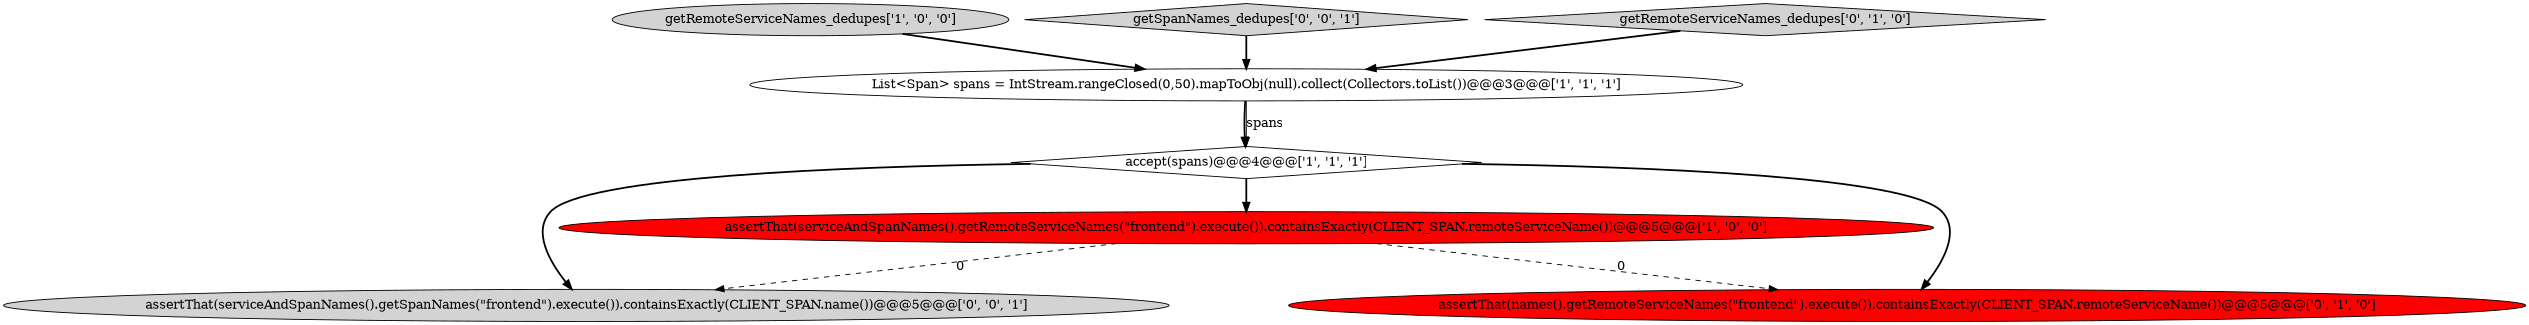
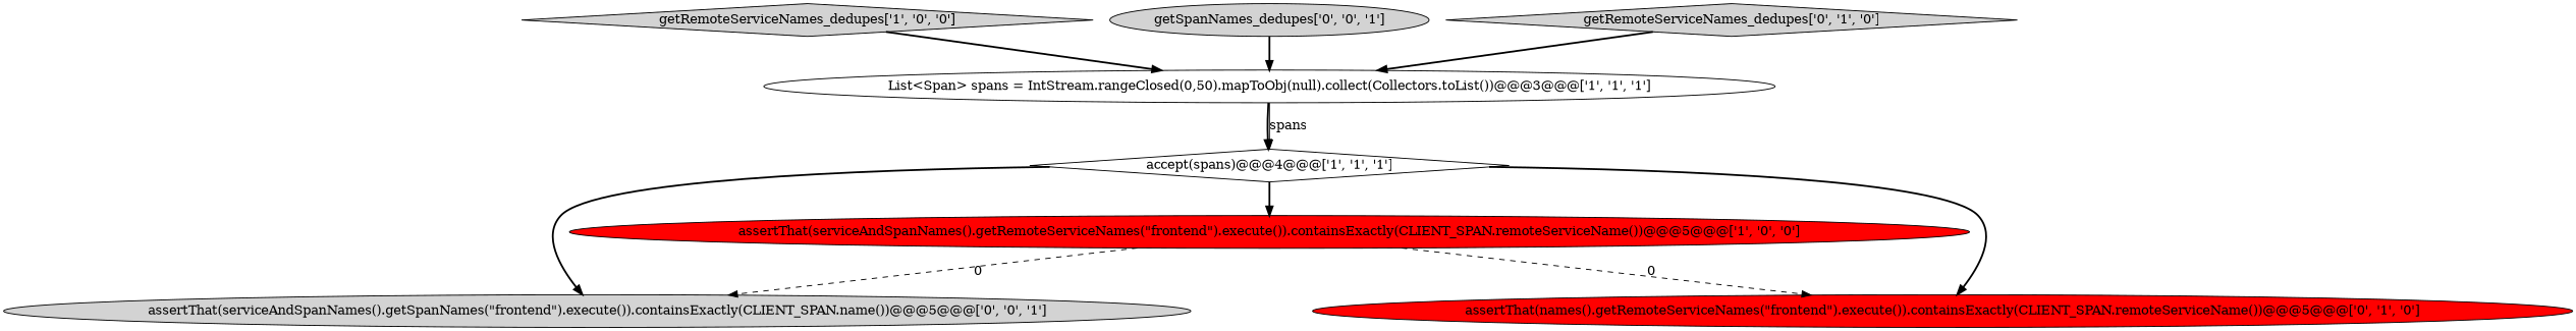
  digraph {
    node [fillcolor=lightgray shape=diamond style=filled]
    edge [style=bold]
-   n1 [label="getRemoteServiceNames_dedupes['1', '0', '0']" shape=ellipse]
+   n1 [label="getRemoteServiceNames_dedupes['1', '0', '0']"]
    n2 [fillcolor=white label="List<Span> spans = IntStream.rangeClosed(0,50).mapToObj(null).collect(Collectors.toList())@@@3@@@['1', '1', '1']" shape=ellipse]
    n3 [fillcolor=white label="accept(spans)@@@4@@@['1', '1', '1']"]
    n4 [label="assertThat(serviceAndSpanNames().getSpanNames(\"frontend\").execute()).containsExactly(CLIENT_SPAN.name())@@@5@@@['0', '0', '1']" shape=ellipse]
    n5 [fillcolor=red label="assertThat(names().getRemoteServiceNames(\"frontend\").execute()).containsExactly(CLIENT_SPAN.remoteServiceName())@@@5@@@['0', '1', '0']" shape=ellipse]
    n6 [fillcolor=red label="assertThat(serviceAndSpanNames().getRemoteServiceNames(\"frontend\").execute()).containsExactly(CLIENT_SPAN.remoteServiceName())@@@5@@@['1', '0', '0']" shape=ellipse]
-   n7 [label="getSpanNames_dedupes['0', '0', '1']"]
+   n7 [label="getSpanNames_dedupes['0', '0', '1']" shape=ellipse]
    n8 [label="getRemoteServiceNames_dedupes['0', '1', '0']"]
    n1 -> n2
    n2 -> n3
    n2 -> n3 [label=spans style=solid]
    n3 -> n4
    n3 -> n5
    n3 -> n6
    n6 -> n4 [label=0 style=dashed]
    n6 -> n5 [label=0 style=dashed]
    n7 -> n2
    n8 -> n2
  }
